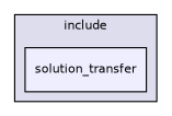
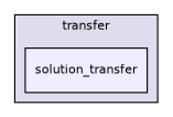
  digraph {
    compound=true
    n1 [fillcolor="#eeeeff" fontname=Helvetica fontsize=10 label=solution_transfer pencolor=black shape=box style=filled]
    subgraph cluster_1 {
      bgcolor="#ddddee"
      fontname=Helvetica
      fontsize=10
-     label=include
+     label=transfer
      pencolor=black
      n1
    }
  }
